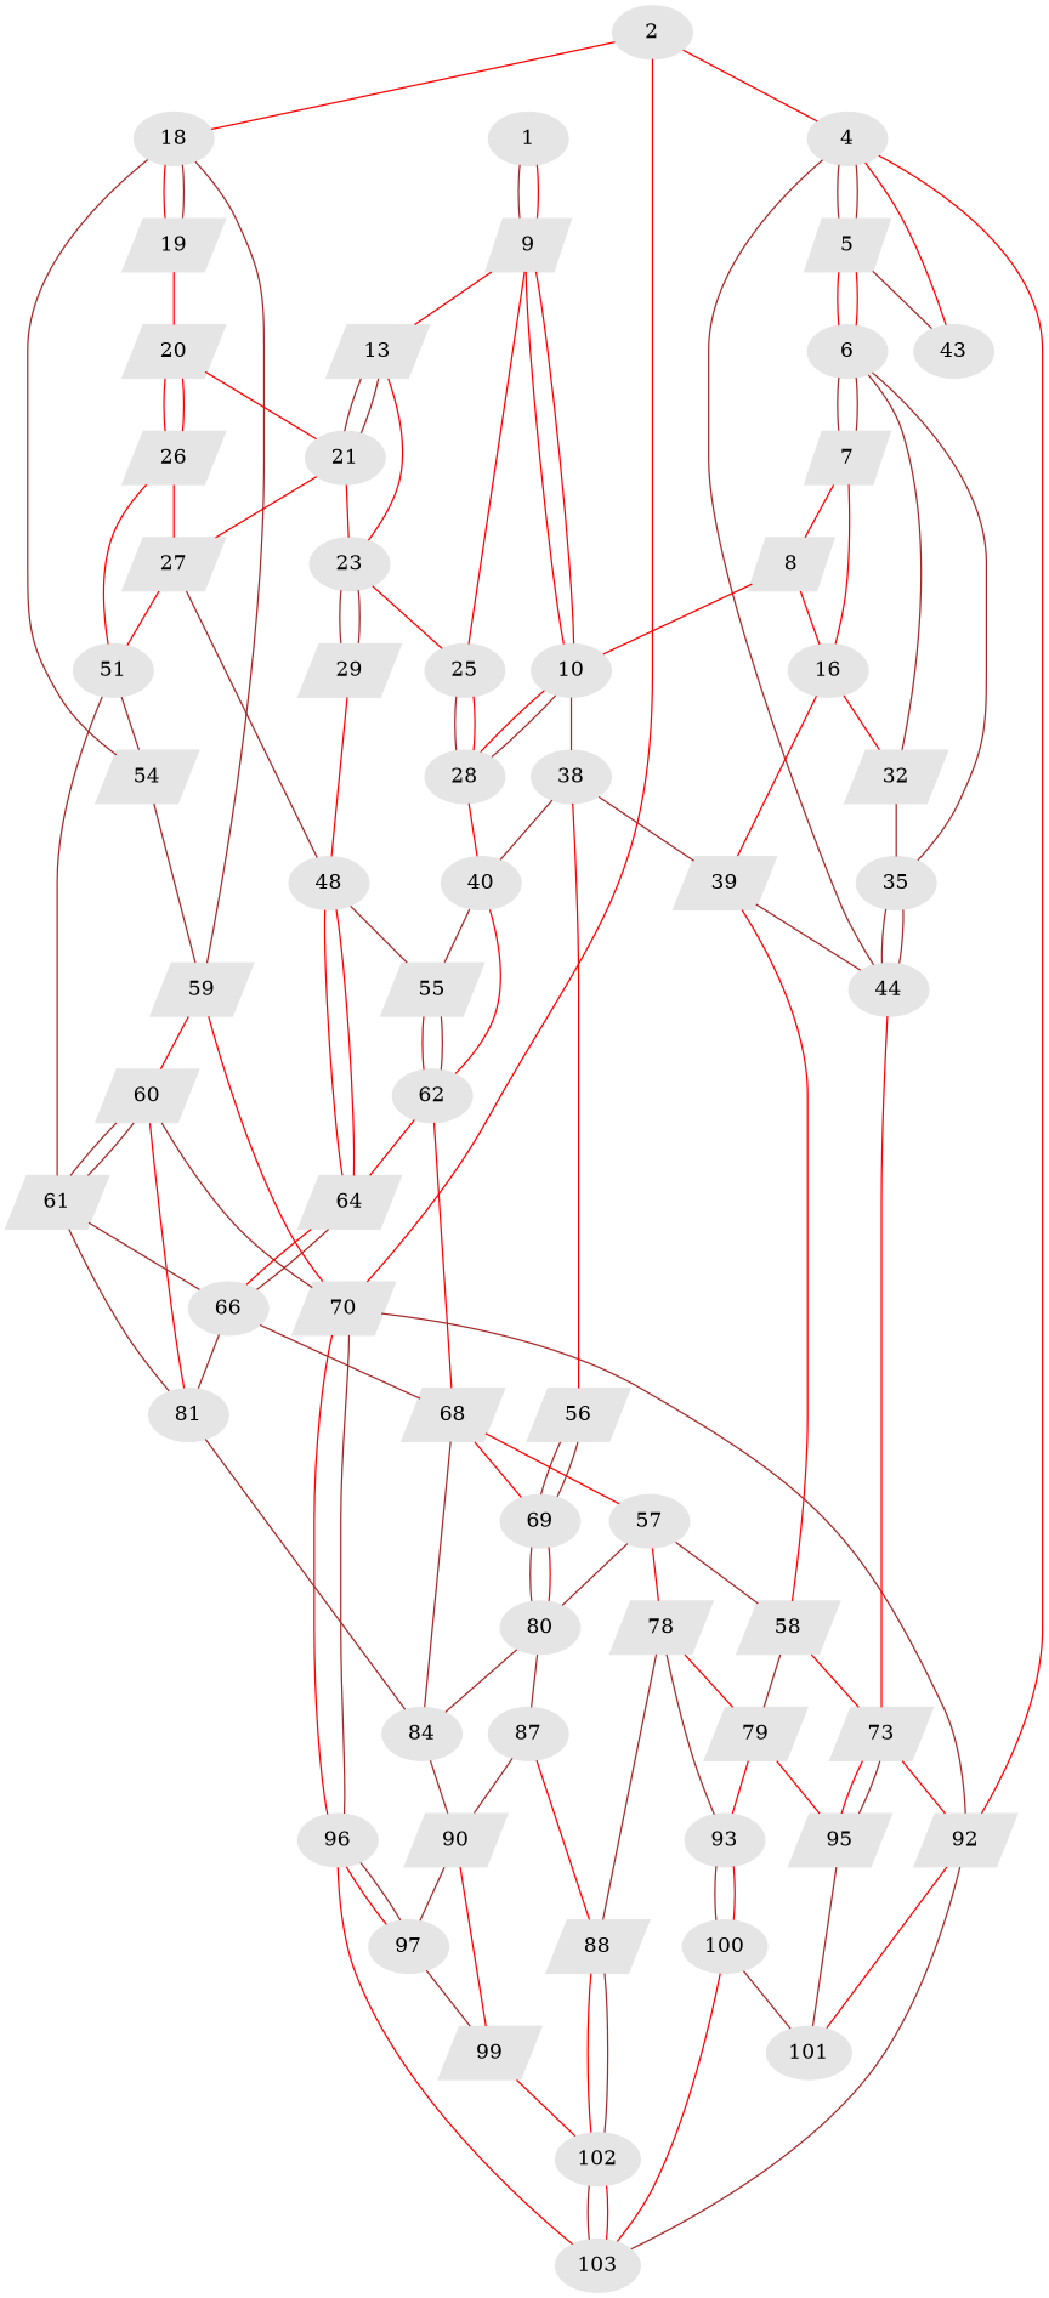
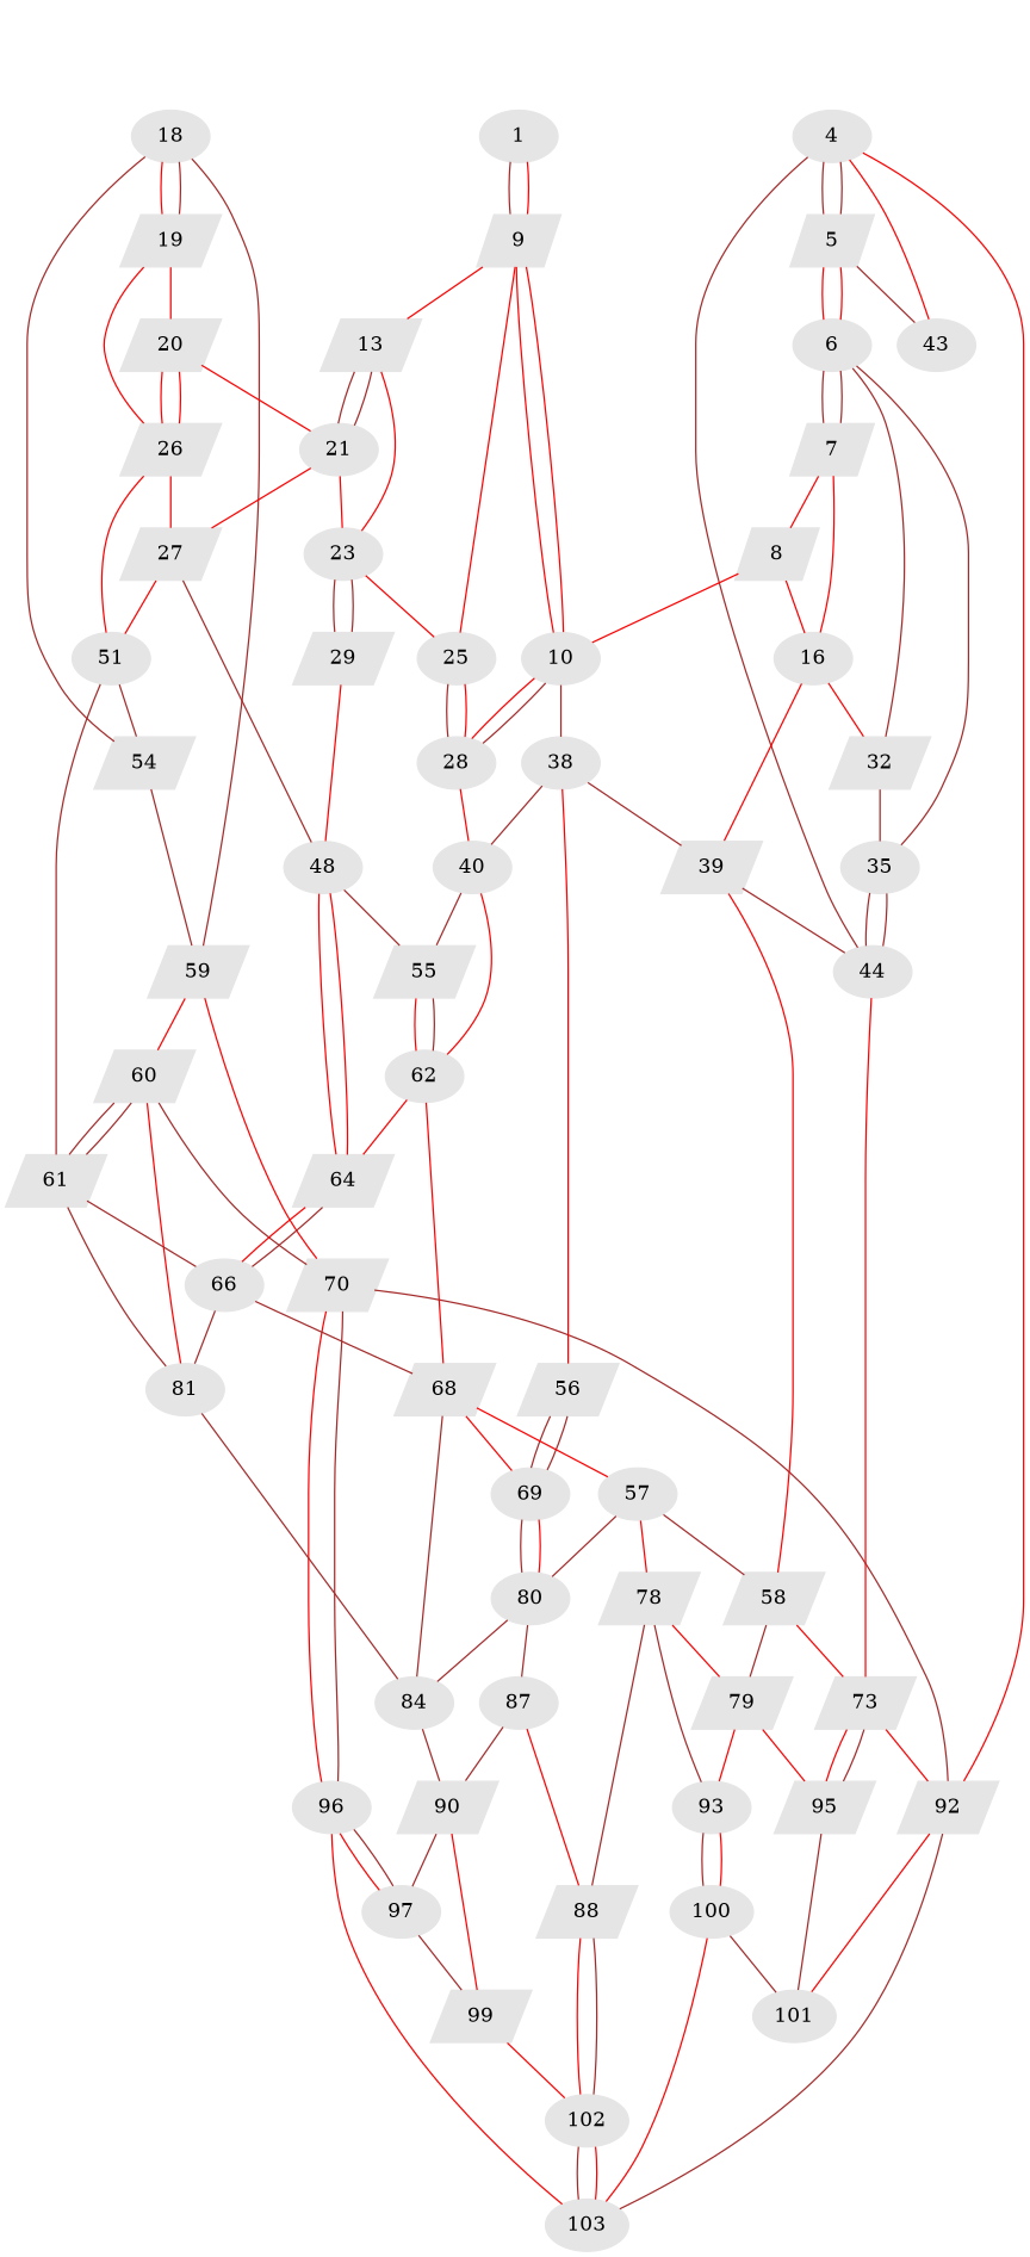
  graph {
    node [color=gray90 shape=ellipse style=filled]
    edge [color=red]
    9 [shape=parallelogram super="+15"]
    1
-   2 [super="+3"]
    4 [super="+46"]
    18 [super="+53"]
    70 [shape=parallelogram super="+71"]
    13 [shape=parallelogram super="+14"]
    10 [super="+11"]
    25
    5 [shape=parallelogram]
    43
    44 [super="+45"]
    92 [shape=parallelogram super="+106"]
    21 [super="+22"]
    23 [super="+24"]
    19 [shape=parallelogram]
    54 [shape=parallelogram]
    59 [shape=parallelogram super="+67"]
    96 [super="+107"]
    6 [super="+31"]
    73 [shape=parallelogram super="+74"]
    101 [super="+105"]
    103 [super="+108"]
    7 [shape=parallelogram super="+17"]
    32 [shape=parallelogram super="+34"]
    35 [super="+36"]
    8 [shape=parallelogram super="+12"]
    16 [super="+33"]
    39 [shape=parallelogram super="+50"]
    28 [super="+30"]
    38 [super="+42"]
    40 [super="+41"]
    56 [shape=parallelogram]
    27 [shape=parallelogram super="+47"]
    29 [shape=parallelogram]
    58 [shape=parallelogram super="+72"]
    20 [shape=parallelogram]
    26 [shape=parallelogram super="+37"]
    60 [shape=parallelogram super="+82"]
    51 [super="+52"]
    48 [super="+49"]
    61 [shape=parallelogram super="+65"]
    55 [shape=parallelogram]
    64 [shape=parallelogram]
    62 [super="+63"]
    69
    79 [shape=parallelogram super="+94"]
    68 [shape=parallelogram super="+76"]
    95 [shape=parallelogram]
    66 [super="+75"]
    81 [super="+83"]
    57 [super="+77"]
    78 [shape=parallelogram super="+89"]
    80 [super="+85"]
    88 [shape=parallelogram]
    93
    84 [super="+86"]
    87
    90 [shape=parallelogram super="+91"]
    97 [super="+98"]
    102
    100 [super="+104"]
    99 [shape=parallelogram]
    9 -- 13
    9 -- 10
    9 -- 10
    9 -- 25
    1 -- 9 [color=brown]
    1 -- 9
-   2 -- 4
-   2 -- 18
-   2 -- 70
    4 -- 5 [color=brown]
    4 -- 5 [color=brown]
    4 -- 43
    4 -- 44 [color=brown]
    4 -- 92
    18 -- 19
    18 -- 19 [color=brown]
    18 -- 54 [color=brown]
    18 -- 59 [color=brown]
    70 -- 92 [color=brown]
    70 -- 96
    70 -- 96 [color=brown]
    13 -- 21 [color=brown]
    13 -- 21 [color=brown]
    13 -- 23
    10 -- 28
    10 -- 28 [color=brown]
    10 -- 38 [color=brown]
    25 -- 28 [color=brown]
    25 -- 28
    5 -- 43 [color=brown]
    5 -- 6
    5 -- 6
    44 -- 73
    92 -- 101
    92 -- 103 [color=brown]
    21 -- 23
    21 -- 27
    23 -- 25
    23 -- 29 [color=brown]
    23 -- 29 [color=brown]
    19 -- 20
+   19 -- 26
    54 -- 59 [color=brown]
    59 -- 70
    59 -- 60
    96 -- 103
    96 -- 97 [weight=2]
    96 -- 97 [color=brown]
    6 -- 7 [color=brown]
    6 -- 7 [color=brown]
    6 -- 32 [color=brown]
    6 -- 35 [color=brown]
    73 -- 92
    73 -- 95
    73 -- 95 [color=brown]
    7 -- 8
    7 -- 16
    32 -- 35 [color=brown]
    35 -- 44 [color=brown]
    35 -- 44 [color=brown]
    8 -- 10
    8 -- 16
    16 -- 32
    16 -- 39
    39 -- 44 [color=brown]
    39 -- 58
    28 -- 40
    38 -- 39 [color=brown]
    38 -- 40 [color=brown]
    38 -- 56
    40 -- 55 [color=brown]
    40 -- 62
    56 -- 69 [color=brown]
    56 -- 69 [color=brown]
    27 -- 51
    27 -- 48 [color=brown]
    29 -- 48
    58 -- 73
    58 -- 79 [color=brown]
    20 -- 21
    20 -- 26
    20 -- 26
    26 -- 27
    26 -- 51
    60 -- 70 [color=brown]
    60 -- 61 [color=brown]
    60 -- 61 [color=brown]
    60 -- 81
    51 -- 54 [color=brown]
    51 -- 61 [color=brown]
    48 -- 55 [color=brown]
    48 -- 64
    48 -- 64
    61 -- 66 [color=brown]
    61 -- 81 [color=brown]
    55 -- 62
    55 -- 62 [color=brown]
    64 -- 66
    64 -- 66 [color=brown]
    62 -- 64
    62 -- 68
    69 -- 80 [color=brown]
    69 -- 80
    79 -- 95
    79 -- 93
    68 -- 69
    68 -- 57
    68 -- 84 [color=brown]
    95 -- 101 [color=brown]
    66 -- 68 [color=brown]
    66 -- 81 [color=brown]
    81 -- 84 [color=brown]
    57 -- 58 [color=brown]
    57 -- 78
    57 -- 80 [color=brown]
    78 -- 79
    78 -- 88 [color=brown]
    78 -- 93 [color=brown]
    80 -- 84 [color=brown]
    80 -- 87 [color=brown]
    88 -- 102
    88 -- 102 [color=brown]
    93 -- 100 [color=brown]
    93 -- 100
    84 -- 90 [color=brown]
    87 -- 88
    87 -- 90 [color=brown]
    90 -- 97 [color=brown]
    90 -- 99
    97 -- 99 [color=brown]
    102 -- 103 [color=brown]
    102 -- 103
    100 -- 101 [color=brown weight=2]
    100 -- 103
    99 -- 102
  }
